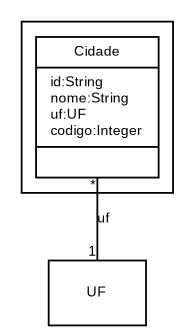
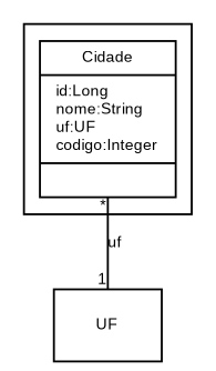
  digraph {
    fontname="Liberation Sans"
    fontsize=8
    node [fontname="Liberation Sans" fontsize=8 shape=record]
-   n1 [label="{Cidade|id:String\lnome:String\luf:UF\lcodigo:Integer\l|\l}"]
+   n1 [label="{Cidade|id:Long\lnome:String\luf:UF\lcodigo:Integer\l|\l}"]
    UF
    subgraph cluster_1 {
      n1
    }
    n1 -> UF [arrowhead=none fontname="Liberation Sans" fontsize=8 headlabel=1 label=uf taillabel="*"]
  }
